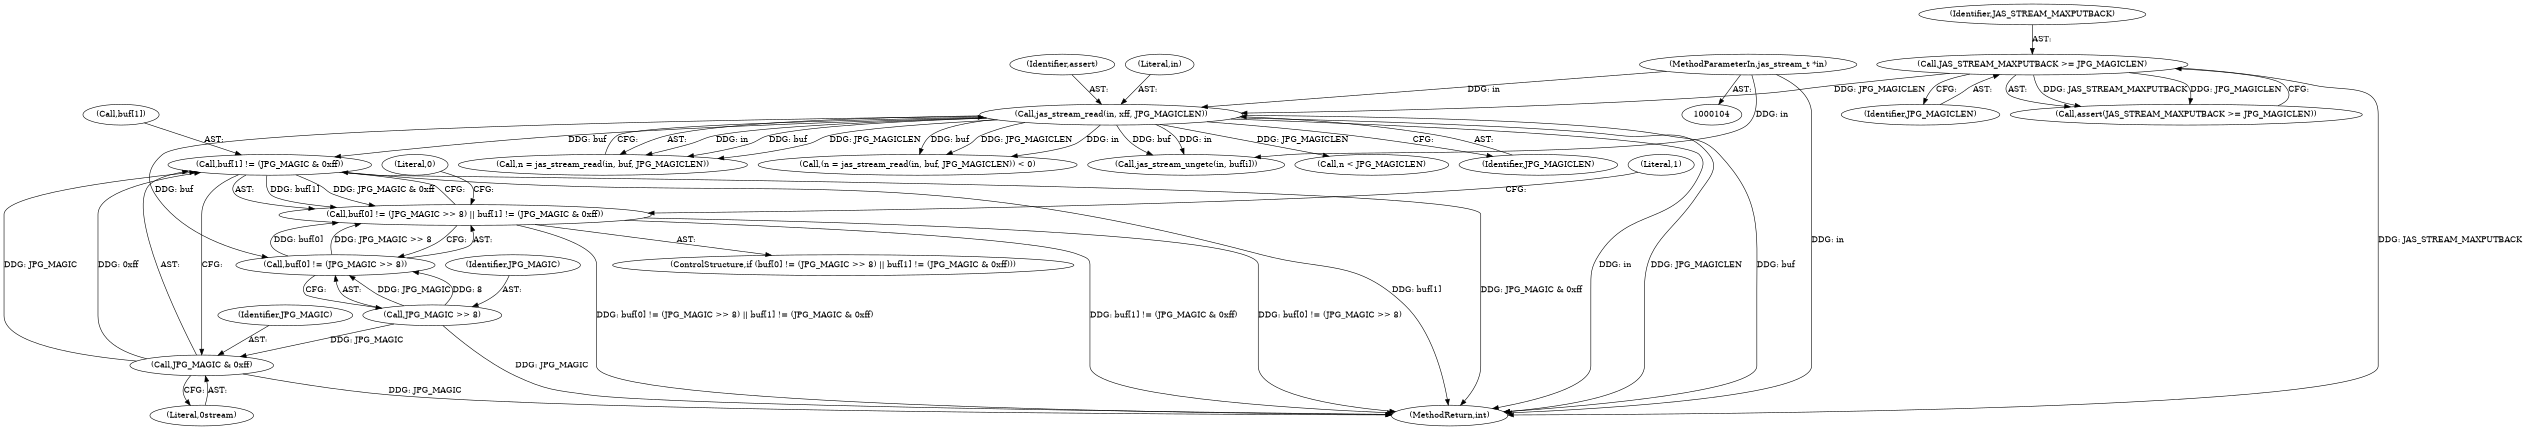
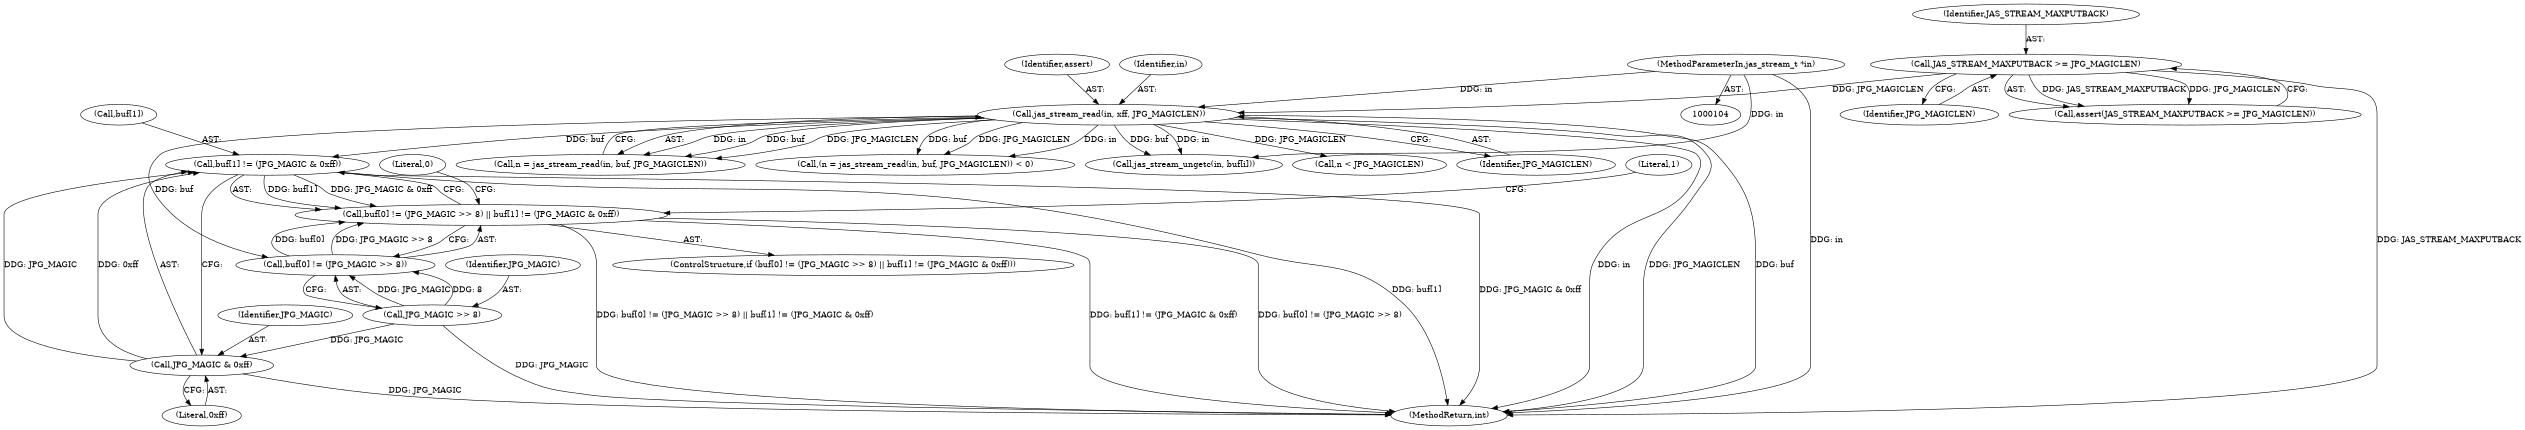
  digraph {
    n1 [label="(Call,buf[1] != (JPG_MAGIC & 0xff))"]
    n2 [label="(Call,JPG_MAGIC & 0xff)"]
    n3 [label="(Call,buf[0] != (JPG_MAGIC >> 8) || buf[1] != (JPG_MAGIC & 0xff))"]
    n4 [label="(MethodReturn,int)"]
-   n5 [label="(Literal,0stream)"]
+   n5 [label="(Literal,0xff)"]
    n6 [label="(Call,buf[0] != (JPG_MAGIC >> 8))"]
    n7 [label="(ControlStructure,if (buf[0] != (JPG_MAGIC >> 8) || buf[1] != (JPG_MAGIC & 0xff)))"]
    n8 [label="(Call,jas_stream_read(in, xff, JPG_MAGICLEN))"]
    n9 [label="(Call,n = jas_stream_read(in, buf, JPG_MAGICLEN))"]
    n10 [label="(Call,(n = jas_stream_read(in, buf, JPG_MAGICLEN)) < 0)"]
    n11 [label="(Call,jas_stream_ungetc(in, buf[i]))"]
    n12 [label="(Call,n < JPG_MAGICLEN)"]
    n13 [label="(Identifier,JPG_MAGICLEN)"]
    n14 [label="(Call,JPG_MAGIC >> 8)"]
    n15 [label="(MethodParameterIn,jas_stream_t *in)"]
    1000104
    n17 [label="(Call,JAS_STREAM_MAXPUTBACK >= JPG_MAGICLEN)"]
    n18 [label="(Call,assert(JAS_STREAM_MAXPUTBACK >= JPG_MAGICLEN))"]
    n19 [label="(Identifier,JPG_MAGICLEN)"]
    n20 [label="(Identifier,assert)"]
    n21 [label="(Literal,0)"]
    n22 [label="(Identifier,JPG_MAGIC)"]
-   n23 [label="(Literal,in)"]
+   n23 [label="(Identifier,in)"]
    n24 [label="(Literal,1)"]
    n25 [label="(Identifier,JPG_MAGIC)"]
    n26 [label="(Identifier,JAS_STREAM_MAXPUTBACK)"]
    n27 [label="(Call,buf[1])"]
    n1 -> n2 [label="CFG: "]
    n1 -> n3 [label="AST: "]
    n1 -> n3 [label="DDG: buf[1]"]
    n1 -> n3 [label="DDG: JPG_MAGIC & 0xff"]
    n1 -> n4 [label="DDG: buf[1]"]
    n1 -> n4 [label="DDG: JPG_MAGIC & 0xff"]
    n2 -> n1 [label="AST: "]
    n2 -> n1 [label="DDG: JPG_MAGIC"]
    n2 -> n1 [label="DDG: 0xff"]
    n2 -> n4 [label="DDG: JPG_MAGIC"]
    n2 -> n5 [label="CFG: "]
    n3 -> n1 [label="CFG: "]
    n3 -> n4 [label="DDG: buf[0] != (JPG_MAGIC >> 8) || buf[1] != (JPG_MAGIC & 0xff)"]
    n3 -> n4 [label="DDG: buf[1] != (JPG_MAGIC & 0xff)"]
    n3 -> n4 [label="DDG: buf[0] != (JPG_MAGIC >> 8)"]
    n3 -> n6 [label="CFG: "]
    n3 -> n7 [label="AST: "]
    n5 -> n2 [label="AST: "]
    n6 -> n3 [label="AST: "]
    n6 -> n3 [label="DDG: buf[0]"]
    n6 -> n3 [label="DDG: JPG_MAGIC >> 8"]
    n6 -> n14 [label="CFG: "]
    n8 -> n1 [label="DDG: buf"]
    n8 -> n4 [label="DDG: in"]
    n8 -> n4 [label="DDG: JPG_MAGICLEN"]
    n8 -> n4 [label="DDG: buf"]
    n8 -> n6 [label="DDG: buf"]
    n8 -> n9 [label="AST: "]
    n8 -> n9 [label="DDG: in"]
    n8 -> n9 [label="DDG: buf"]
    n8 -> n9 [label="DDG: JPG_MAGICLEN"]
    n8 -> n10 [label="DDG: in"]
    n8 -> n10 [label="DDG: buf"]
    n8 -> n10 [label="DDG: JPG_MAGICLEN"]
    n8 -> n11 [label="DDG: in"]
    n8 -> n11 [label="DDG: buf"]
    n8 -> n12 [label="DDG: JPG_MAGICLEN"]
    n8 -> n13 [label="CFG: "]
    n9 -> n8 [label="CFG: "]
    n13 -> n8 [label="AST: "]
    n14 -> n2 [label="DDG: JPG_MAGIC"]
    n14 -> n4 [label="DDG: JPG_MAGIC"]
    n14 -> n6 [label="AST: "]
    n14 -> n6 [label="DDG: JPG_MAGIC"]
    n14 -> n6 [label="DDG: 8"]
    n15 -> n4 [label="DDG: in"]
    n15 -> n8 [label="DDG: in"]
    n15 -> n11 [label="DDG: in"]
    n15 -> 1000104 [label="AST: "]
    n17 -> n4 [label="DDG: JAS_STREAM_MAXPUTBACK"]
    n17 -> n8 [label="DDG: JPG_MAGICLEN"]
    n17 -> n18 [label="AST: "]
    n17 -> n18 [label="DDG: JAS_STREAM_MAXPUTBACK"]
    n17 -> n18 [label="DDG: JPG_MAGICLEN"]
    n17 -> n19 [label="CFG: "]
    n18 -> n17 [label="CFG: "]
    n19 -> n17 [label="AST: "]
    n20 -> n8 [label="AST: "]
    n21 -> n3 [label="CFG: "]
    n22 -> n14 [label="AST: "]
    n23 -> n8 [label="AST: "]
    n24 -> n3 [label="CFG: "]
    n25 -> n2 [label="AST: "]
    n26 -> n17 [label="AST: "]
    n27 -> n1 [label="AST: "]
  }
